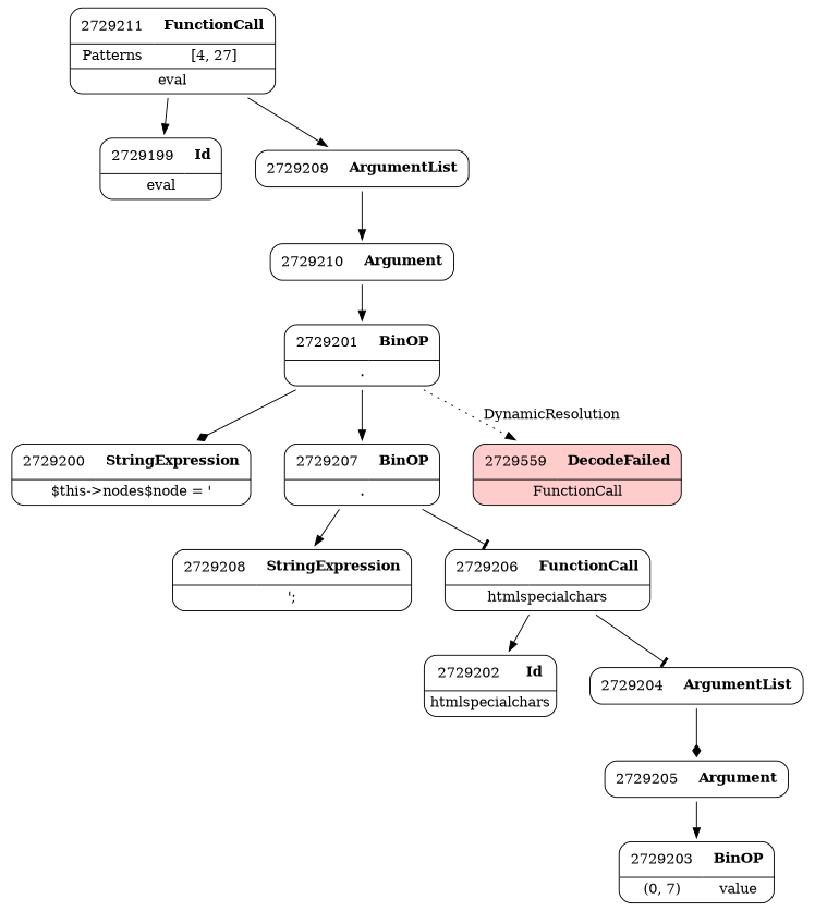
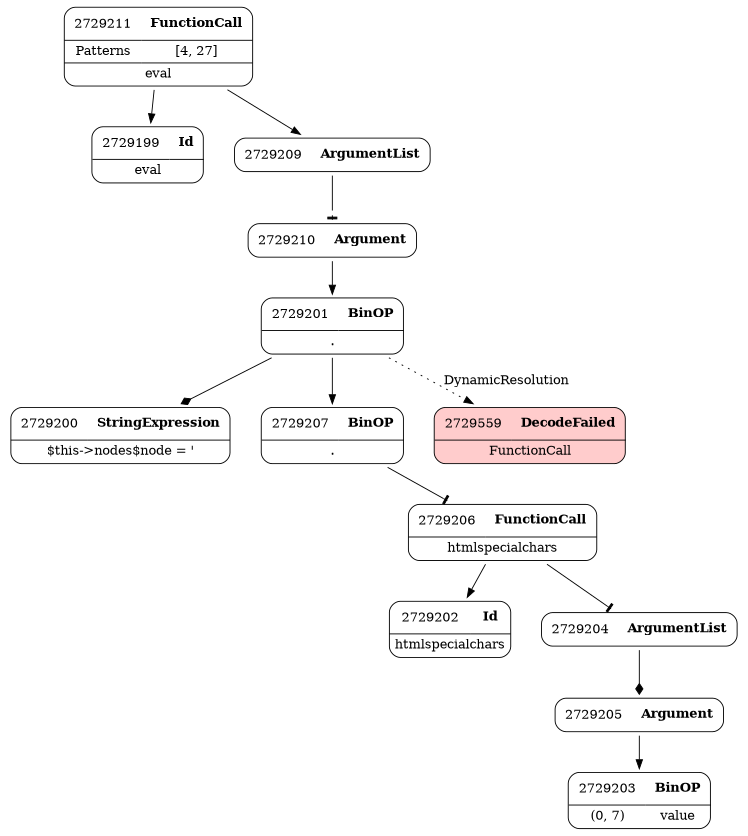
  digraph {
    node [shape=none]
    edge [arrowhead=normal weight=2]
    n1 [label=<<TABLE border='1' cellspacing='0' cellpadding='10' style='rounded' ><TR><TD border='0'>2729199</TD><TD border='0'><B>Id</B></TD></TR><HR/><TR><TD border='0' cellpadding='5' colspan='2'>eval</TD></TR></TABLE>>]
    n2 [label=<<TABLE border='1' cellspacing='0' cellpadding='10' style='rounded' ><TR><TD border='0'>2729209</TD><TD border='0'><B>ArgumentList</B></TD></TR></TABLE>>]
    n3 [label=<<TABLE border='1' cellspacing='0' cellpadding='10' style='rounded' ><TR><TD border='0'>2729210</TD><TD border='0'><B>Argument</B></TD></TR></TABLE>>]
    n4 [label=<<TABLE border='1' cellspacing='0' cellpadding='10' style='rounded' ><TR><TD border='0'>2729201</TD><TD border='0'><B>BinOP</B></TD></TR><HR/><TR><TD border='0' cellpadding='5' colspan='2'>.</TD></TR></TABLE>>]
    n5 [label=<<TABLE border='1' cellspacing='0' cellpadding='10' style='rounded' ><TR><TD border='0'>2729200</TD><TD border='0'><B>StringExpression</B></TD></TR><HR/><TR><TD border='0' cellpadding='5' colspan='2'>$this-&gt;nodes$node = '</TD></TR></TABLE>>]
    n6 [label=<<TABLE border='1' cellspacing='0' cellpadding='10' style='rounded' ><TR><TD border='0'>2729207</TD><TD border='0'><B>BinOP</B></TD></TR><HR/><TR><TD border='0' cellpadding='5' colspan='2'>.</TD></TR></TABLE>>]
    n7 [label=<<TABLE border='1' cellspacing='0' cellpadding='10' style='rounded' bgcolor='#FFCCCC' ><TR><TD border='0'>2729559</TD><TD border='0'><B>DecodeFailed</B></TD></TR><HR/><TR><TD border='0' cellpadding='5' colspan='2'>FunctionCall</TD></TR></TABLE>>]
-   n8 [label=<<TABLE border='1' cellspacing='0' cellpadding='10' style='rounded' ><TR><TD border='0'>2729208</TD><TD border='0'><B>StringExpression</B></TD></TR><HR/><TR><TD border='0' cellpadding='5' colspan='2'>';</TD></TR></TABLE>>]
    n9 [label=<<TABLE border='1' cellspacing='0' cellpadding='10' style='rounded' ><TR><TD border='0'>2729211</TD><TD border='0'><B>FunctionCall</B></TD></TR><HR/><TR><TD border='0' cellpadding='5'>Patterns</TD><TD border='0' cellpadding='5'>[4, 27]</TD></TR><HR/><TR><TD border='0' cellpadding='5' colspan='2'>eval</TD></TR></TABLE>>]
    n10 [label=<<TABLE border='1' cellspacing='0' cellpadding='10' style='rounded' ><TR><TD border='0'>2729206</TD><TD border='0'><B>FunctionCall</B></TD></TR><HR/><TR><TD border='0' cellpadding='5' colspan='2'>htmlspecialchars</TD></TR></TABLE>>]
    n11 [label=<<TABLE border='1' cellspacing='0' cellpadding='10' style='rounded' ><TR><TD border='0'>2729202</TD><TD border='0'><B>Id</B></TD></TR><HR/><TR><TD border='0' cellpadding='5' colspan='2'>htmlspecialchars</TD></TR></TABLE>>]
    n12 [label=<<TABLE border='1' cellspacing='0' cellpadding='10' style='rounded' ><TR><TD border='0'>2729204</TD><TD border='0'><B>ArgumentList</B></TD></TR></TABLE>>]
    n13 [label=<<TABLE border='1' cellspacing='0' cellpadding='10' style='rounded' ><TR><TD border='0'>2729203</TD><TD border='0'><B>BinOP</B></TD></TR><HR/><TR><TD border='0' cellpadding='5'>(0, 7)</TD><TD border='0' cellpadding='5'>value</TD></TR></TABLE>>]
    n14 [label=<<TABLE border='1' cellspacing='0' cellpadding='10' style='rounded' ><TR><TD border='0'>2729205</TD><TD border='0'><B>Argument</B></TD></TR></TABLE>>]
-   n2 -> n3
+   n2 -> n3 [arrowhead=tee]
    n3 -> n4
    n4 -> n5 [arrowhead=diamond]
    n4 -> n6
    n4 -> n7 [label=DynamicResolution style=dotted weight=""]
-   n6 -> n8
    n6 -> n10 [arrowhead=tee]
    n9 -> n1
    n9 -> n2
    n10 -> n11
    n10 -> n12 [arrowhead=tee]
    n12 -> n14 [arrowhead=diamond]
    n14 -> n13
  }
